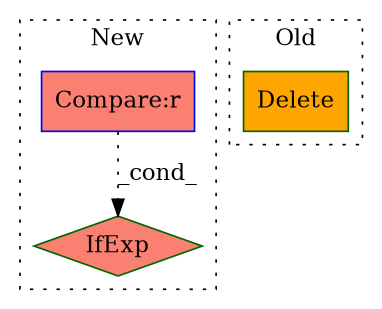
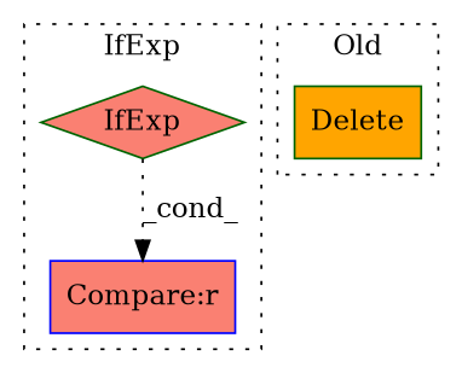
  digraph {
    node [shape=box style=filled fillcolor=salmon color=darkgreen]
    n1 [a=51 l="4,6" label=IfExp s="1934,1955" shape=diamond]
    n2 [a=40 l=17 label="Compare:r" s=1938 color=blue]
    n3 [a=101 l=10 label=Delete s=2793 fillcolor=orange]
    subgraph cluster_1 {
-     label=New
+     label=IfExp
      style=dotted
      n1
      n2
    }
    subgraph cluster_2 {
      label=Old
      style=dotted
      n3
    }
-   n2 -> n1 [label=_cond_ style=dotted]
+   n1 -> n2 [label=_cond_ style=dotted]
  }
